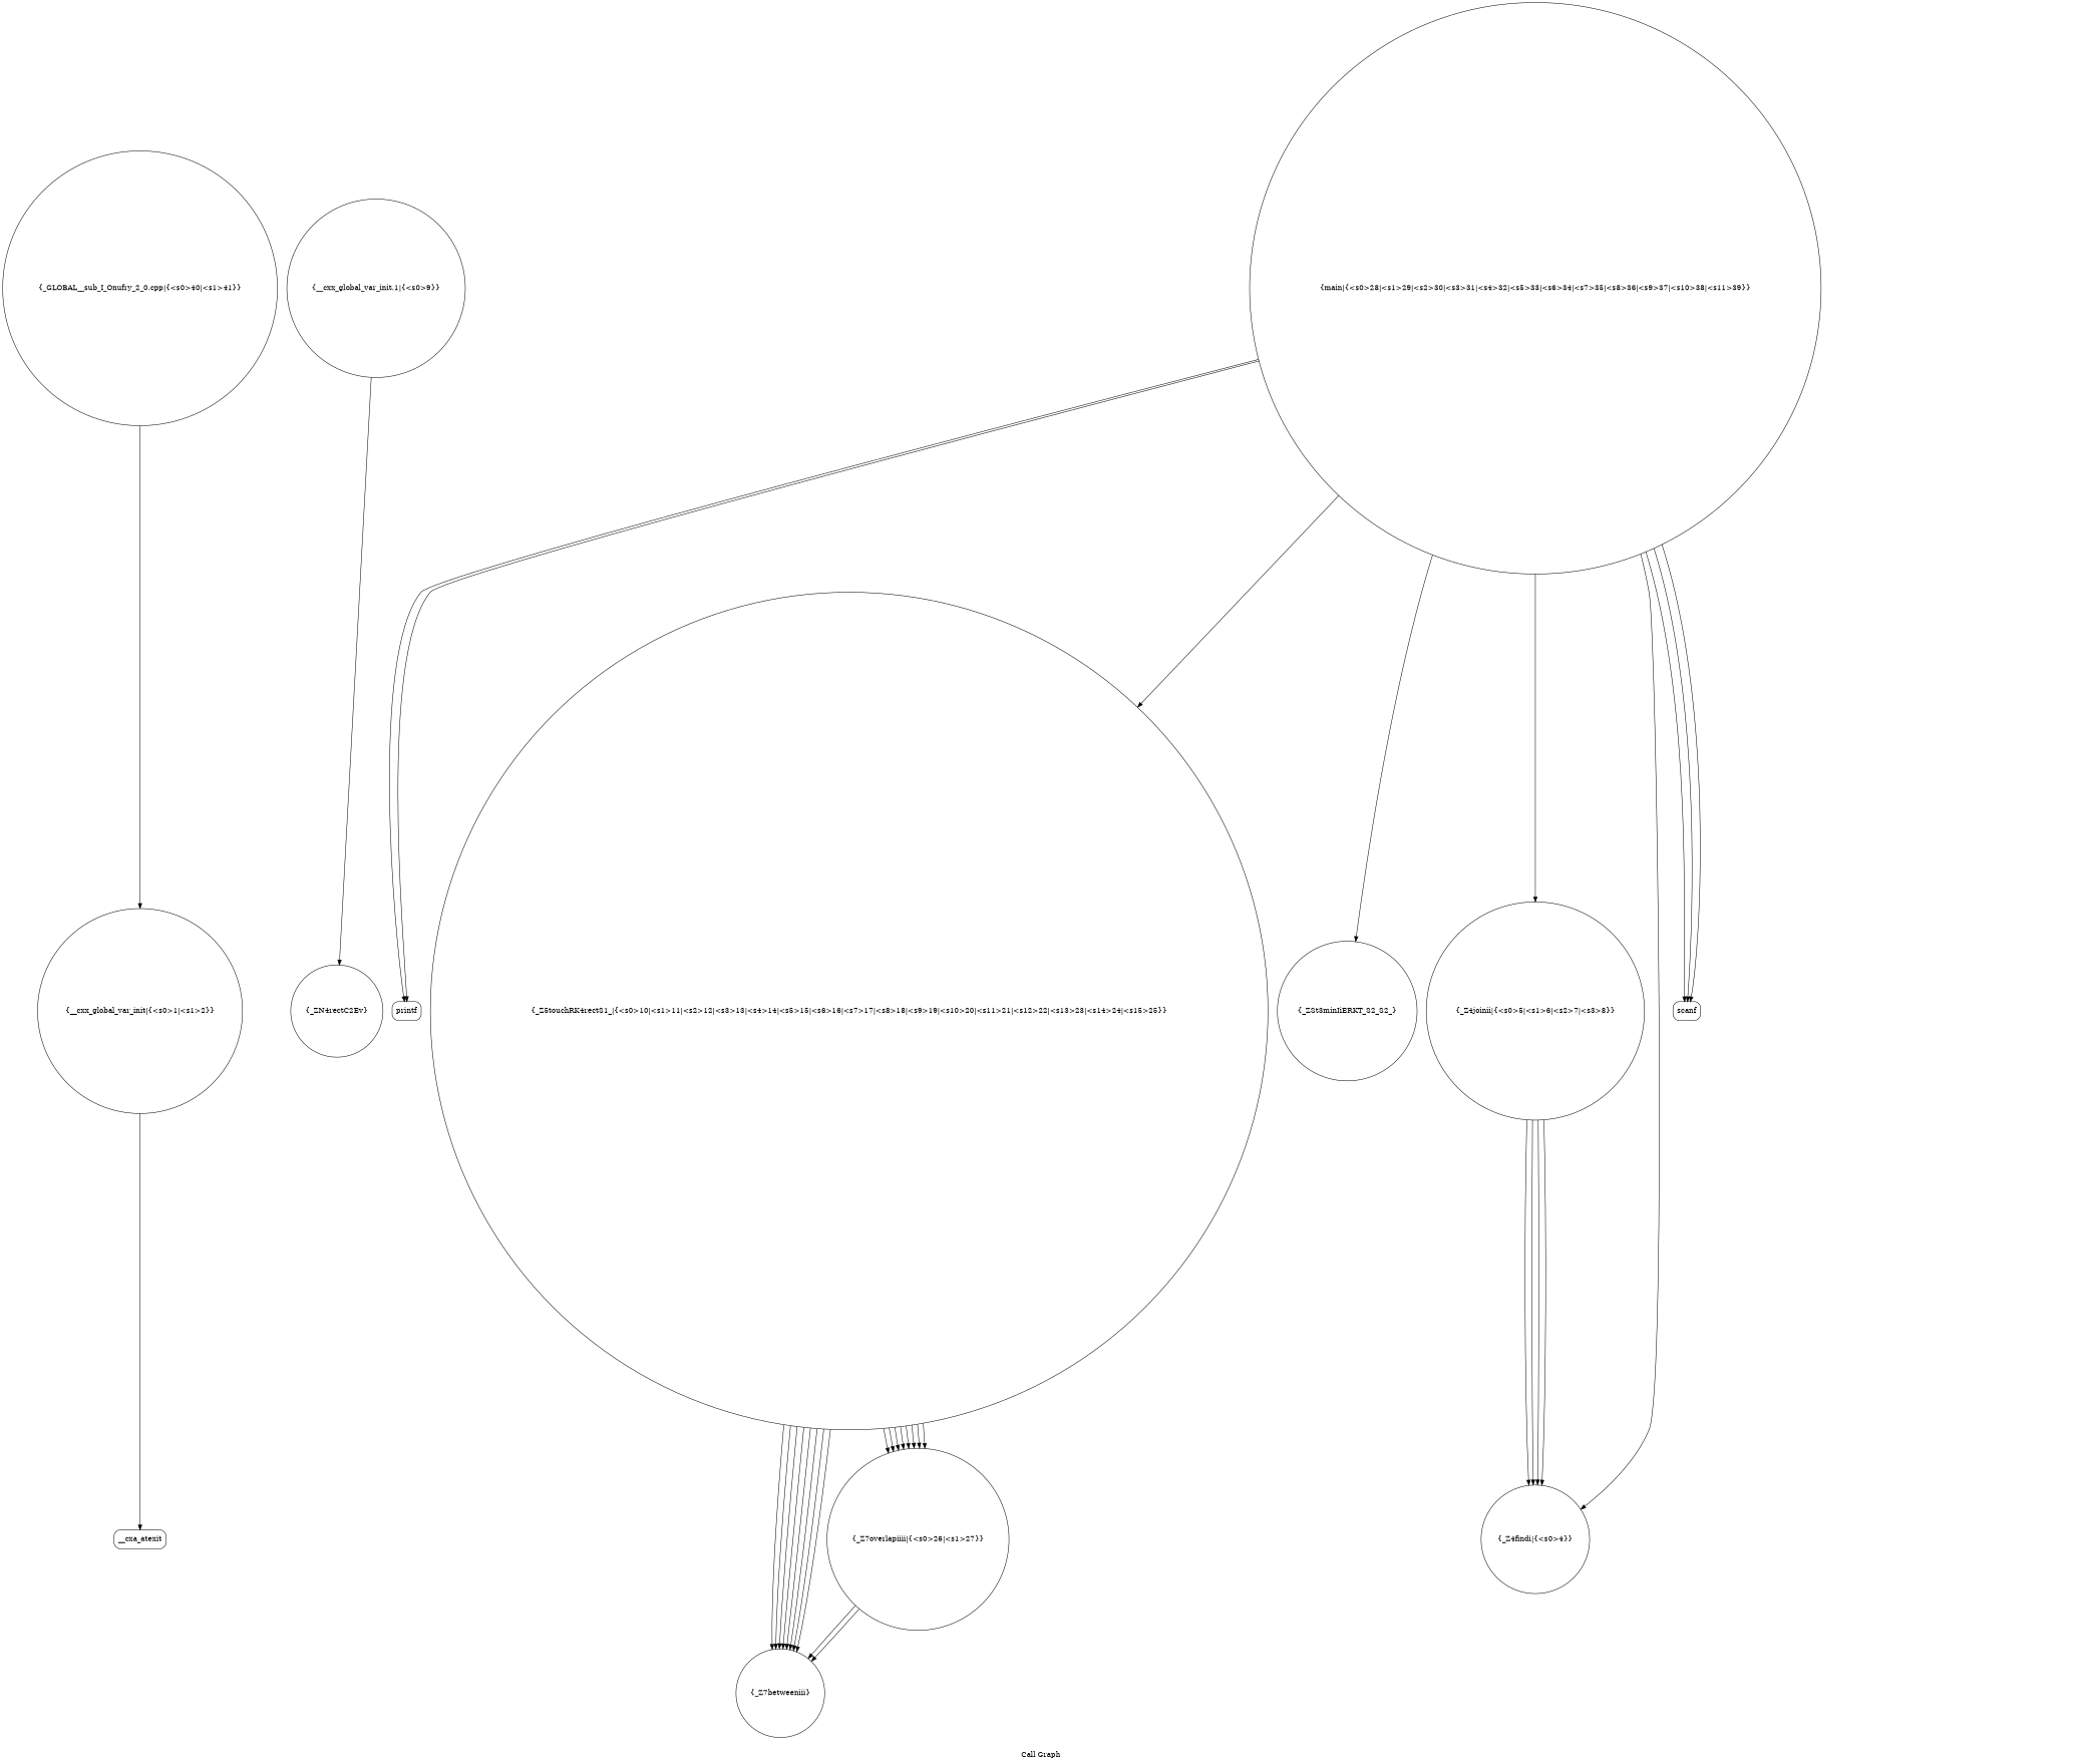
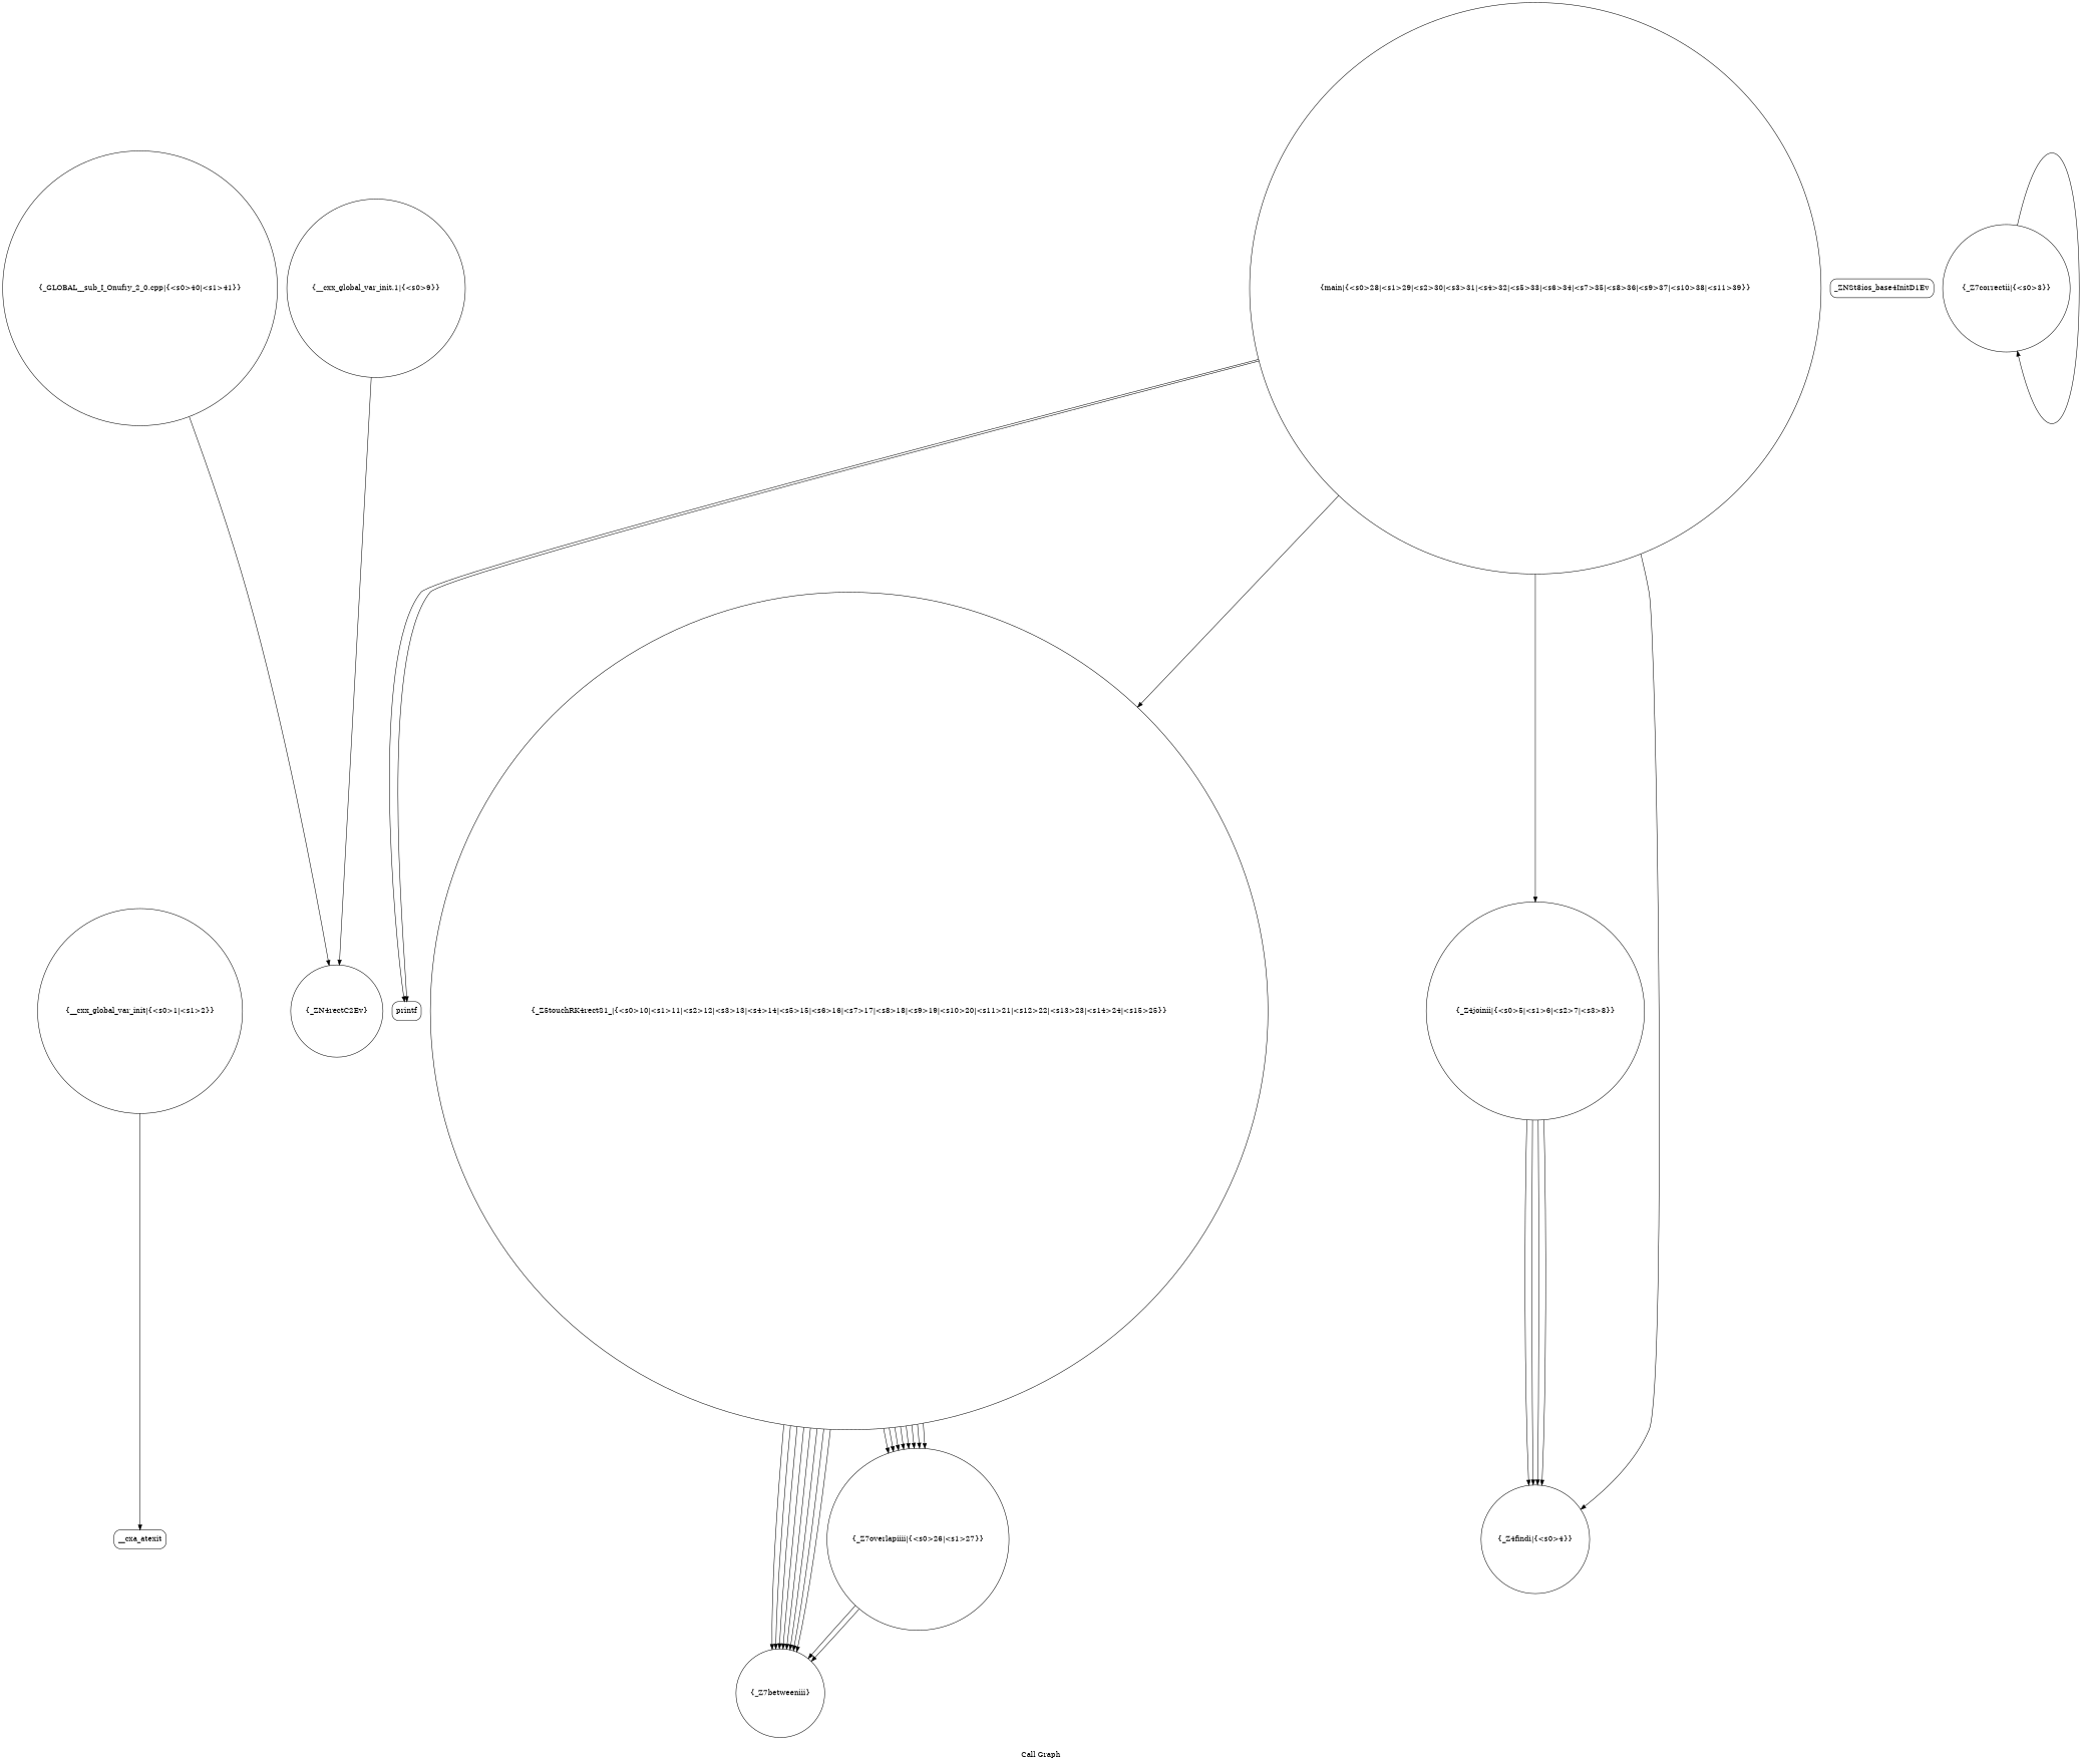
  digraph {
    label="Call Graph"
    node [shape=circle]
    edge [color=black tailport=s0]
    n1 [label="{__cxx_global_var_init|{<s0>1|<s1>2}}"]
    n2 [label="{__cxa_atexit}" shape=Mrecord]
    n3 [label="{__cxx_global_var_init.1|{<s0>9}}"]
    n4 [label="{_ZN4rectC2Ev}"]
    n5 [label="{printf}" shape=Mrecord]
+   n6 [label="{_ZNSt8ios_base4InitD1Ev}" shape=Mrecord]
    n7 [label="{_Z5touchRK4rectS1_|{<s0>10|<s1>11|<s2>12|<s3>13|<s4>14|<s5>15|<s6>16|<s7>17|<s8>18|<s9>19|<s10>20|<s11>21|<s12>22|<s13>23|<s14>24|<s15>25}}"]
    n8 [label="{_Z7betweeniii}"]
    n9 [label="{_Z7overlapiiii|{<s0>26|<s1>27}}"]
-   n10 [label="{_ZSt3minIiERKT_S2_S2_}"]
+   n11 [label="{_Z7correctii|{<s0>3}}"]
    n12 [label="{_Z4joinii|{<s0>5|<s1>6|<s2>7|<s3>8}}"]
    n13 [label="{_Z4findi|{<s0>4}}"]
-   n14 [label="{scanf}" shape=Mrecord]
    n15 [label="{_GLOBAL__sub_I_Onufry_2_0.cpp|{<s0>40|<s1>41}}"]
    n16 [label="{main|{<s0>28|<s1>29|<s2>30|<s3>31|<s4>32|<s5>33|<s6>34|<s7>35|<s8>36|<s9>37|<s10>38|<s11>39}}"]
    n1 -> n2 [tailport=s1]
    n3 -> n4
    n7 -> n8
    n7 -> n8 [tailport=s2]
    n7 -> n8 [tailport=s4]
    n7 -> n8 [tailport=s6]
    n7 -> n8 [tailport=s8]
    n7 -> n8 [tailport=s10]
    n7 -> n8 [tailport=s12]
    n7 -> n8 [tailport=s14]
    n7 -> n9 [tailport=s1]
    n7 -> n9 [tailport=s3]
    n7 -> n9 [tailport=s5]
    n7 -> n9 [tailport=s7]
    n7 -> n9 [tailport=s9]
    n7 -> n9 [tailport=s11]
    n7 -> n9 [tailport=s13]
    n7 -> n9 [tailport=s15]
    n9 -> n8
    n9 -> n8 [tailport=s1]
+   n11 -> n11
    n12 -> n13
    n12 -> n13 [tailport=s1]
    n12 -> n13 [tailport=s2]
    n12 -> n13 [tailport=s3]
-   n15 -> n1
+   n15 -> n4
    n16 -> n5 [tailport=s1]
    n16 -> n5 [tailport=s11]
    n16 -> n7 [tailport=s4]
-   n16 -> n10 [tailport=s9]
    n16 -> n12 [tailport=s5]
    n16 -> n13 [tailport=s6]
-   n16 -> n14
-   n16 -> n14 [tailport=s2]
-   n16 -> n14 [tailport=s3]
  }
